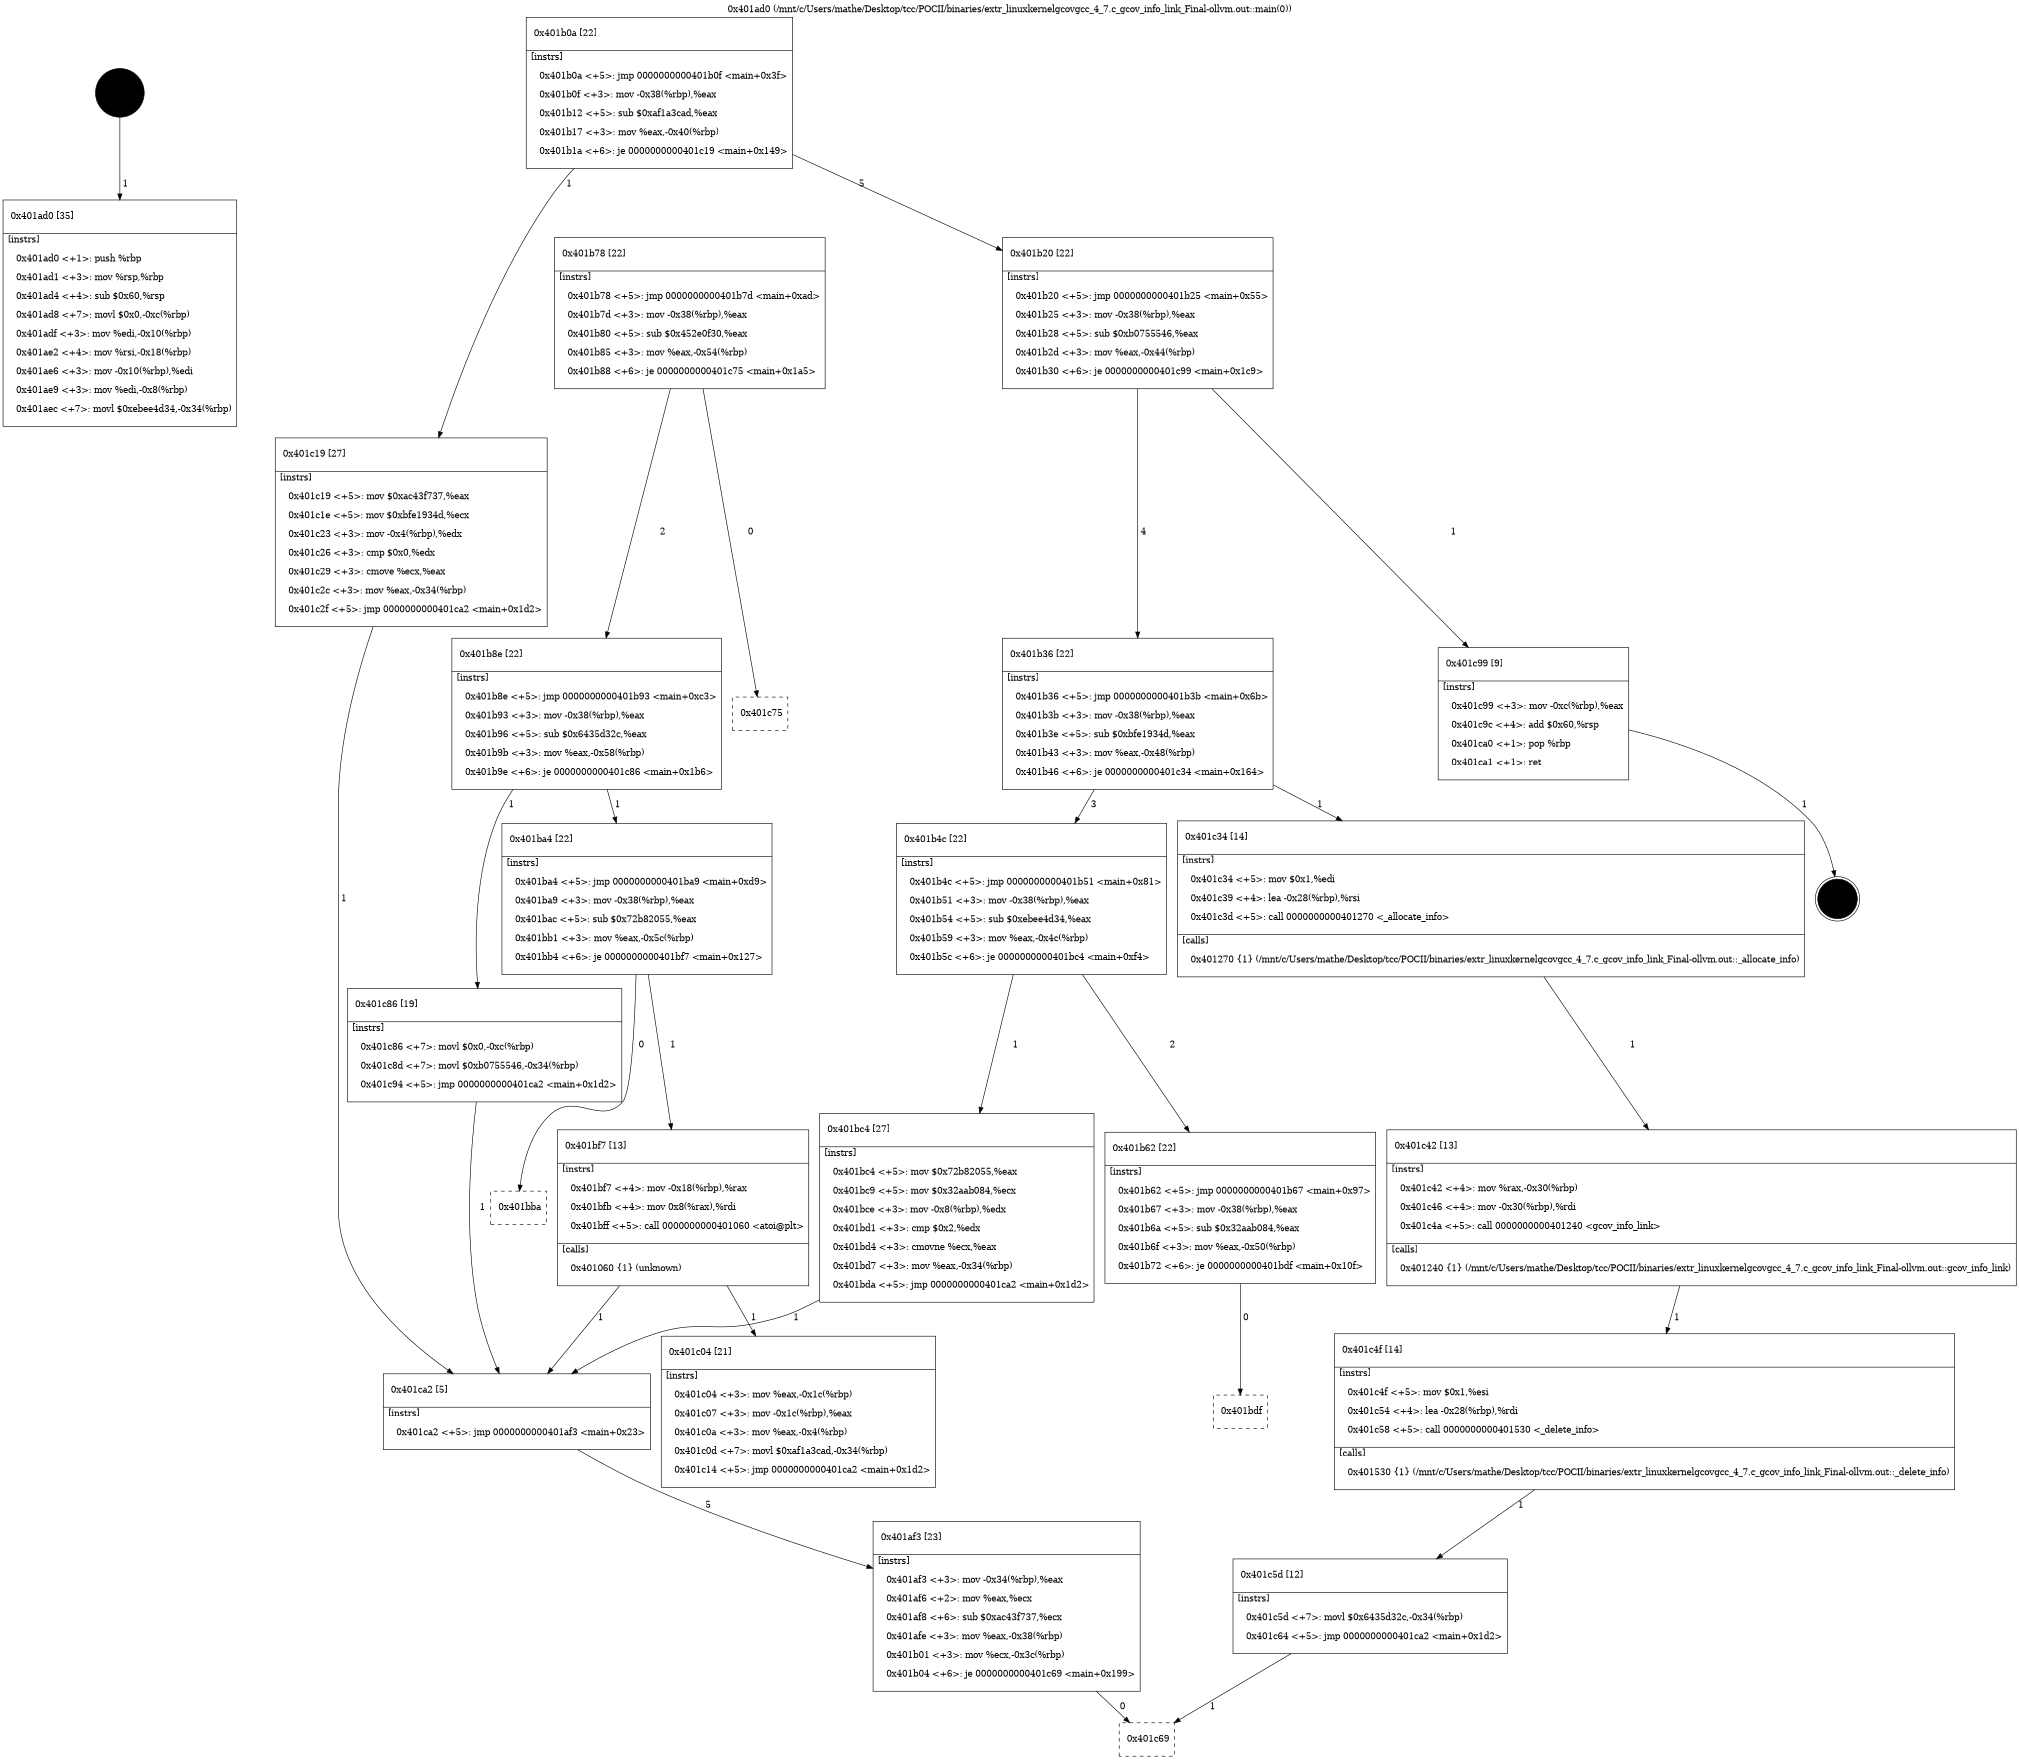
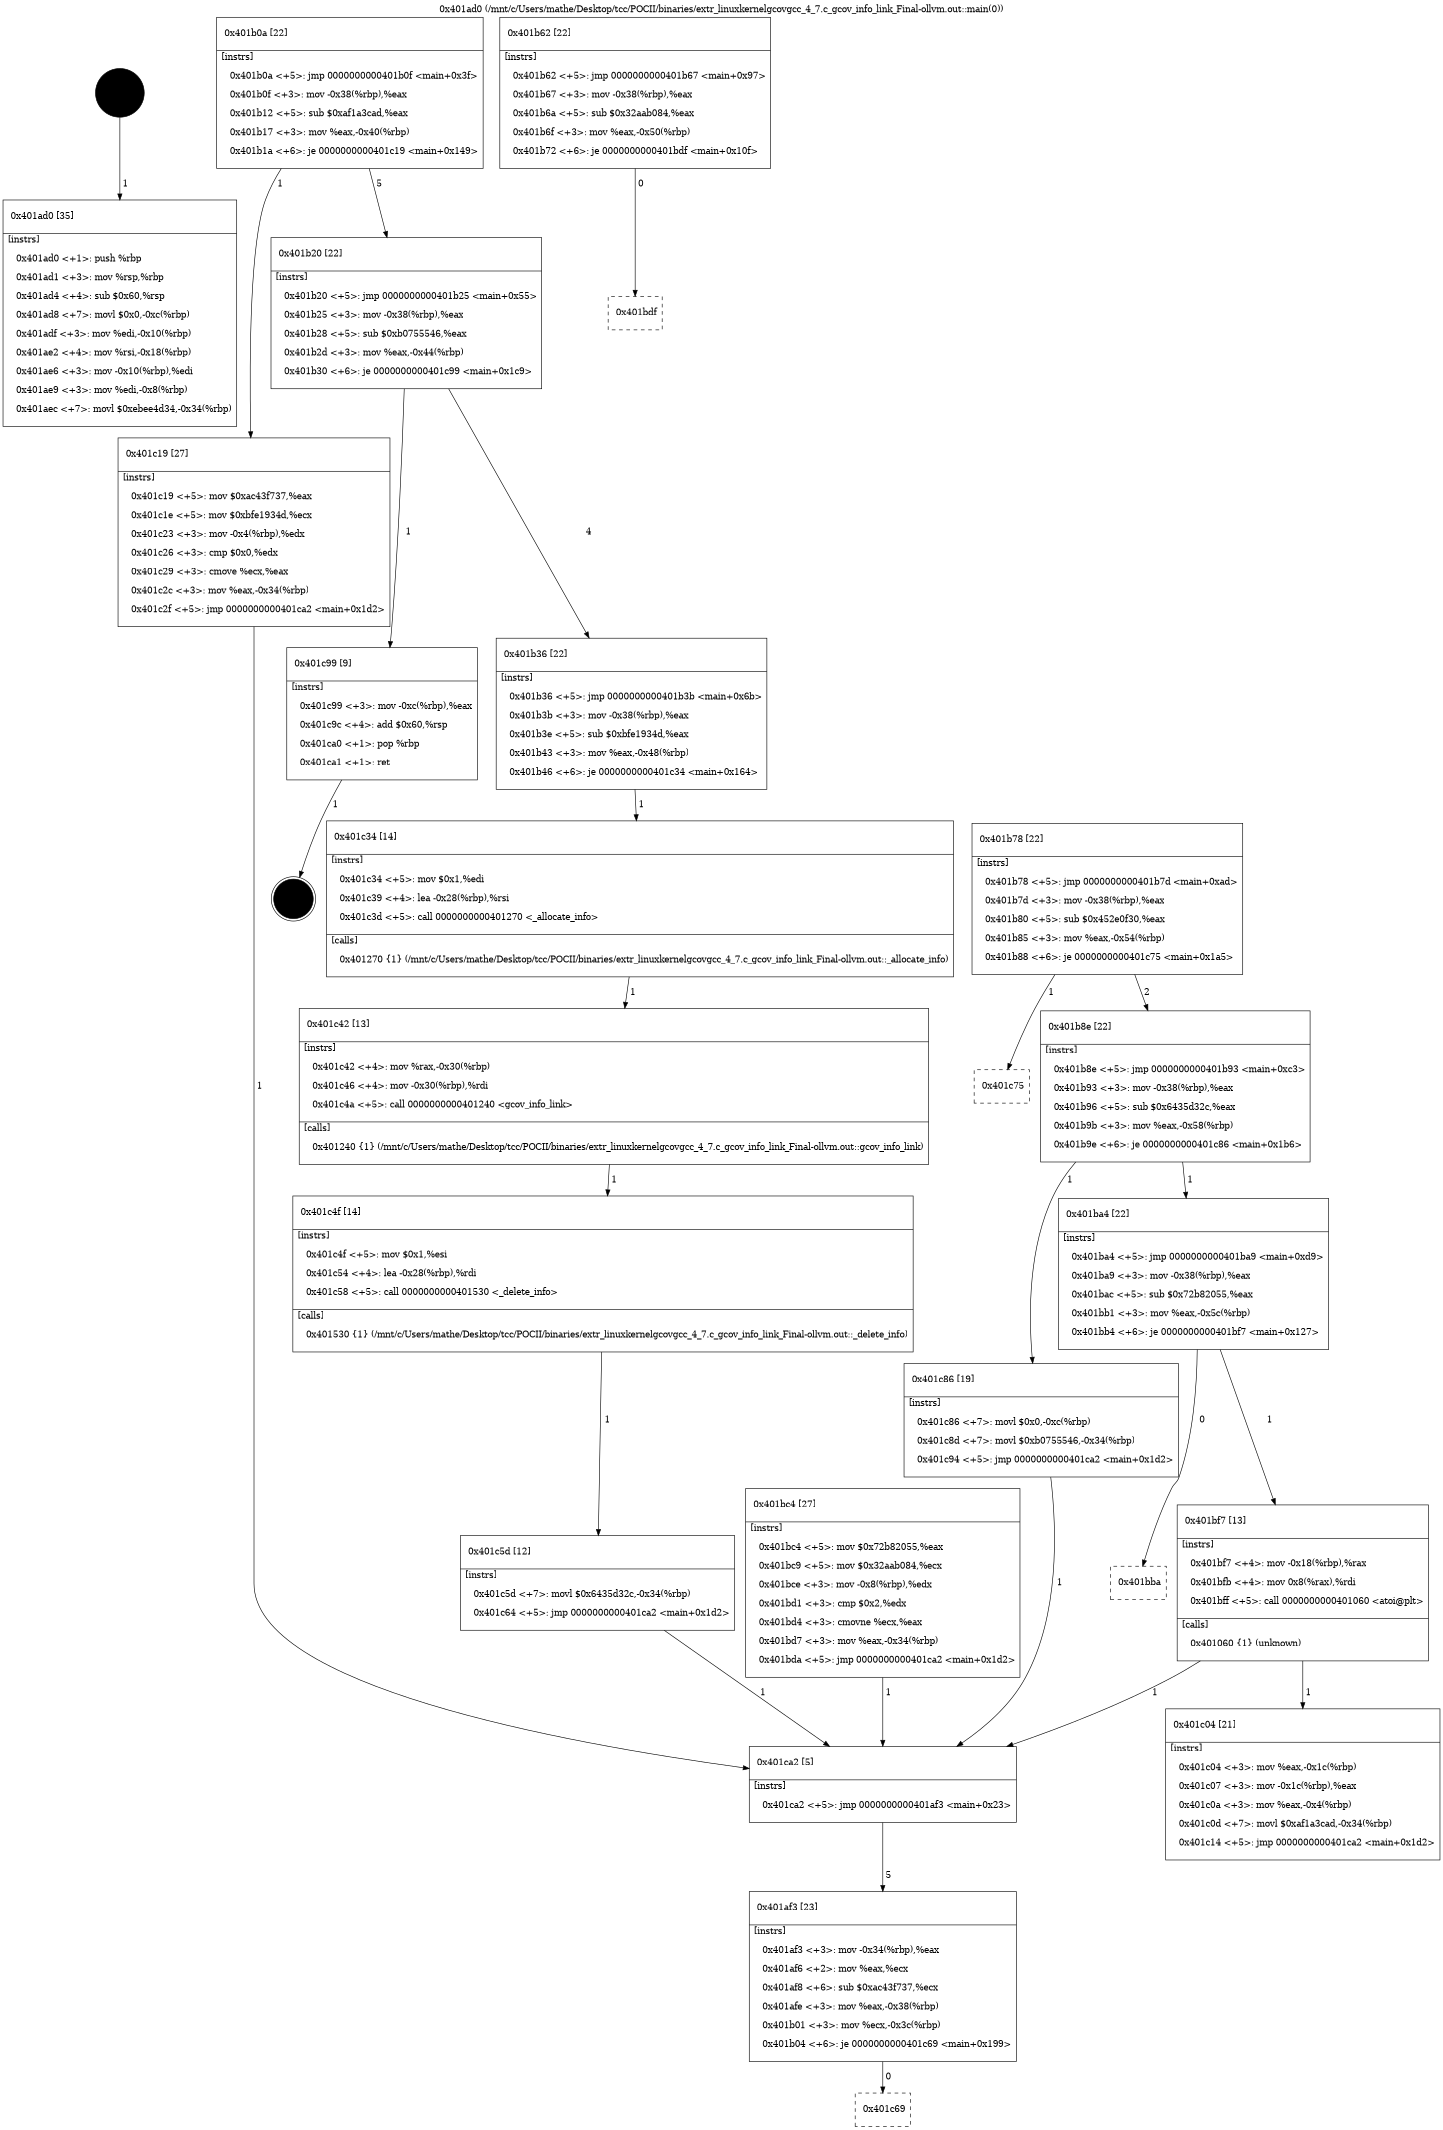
  digraph {
    label="0x401ad0 (/mnt/c/Users/mathe/Desktop/tcc/POCII/binaries/extr_linuxkernelgcovgcc_4_7.c_gcov_info_link_Final-ollvm.out::main(0))"
    labelloc=t
    node [shape=record]
    Entry [fillcolor=black height=0.3 shape=circle style=filled width=0.3]
    n2 [label="{\n     0x401ad0 [35]\l\n     | [instrs]\l\n     &nbsp;&nbsp;0x401ad0 \<+1\>: push %rbp\l\n     &nbsp;&nbsp;0x401ad1 \<+3\>: mov %rsp,%rbp\l\n     &nbsp;&nbsp;0x401ad4 \<+4\>: sub $0x60,%rsp\l\n     &nbsp;&nbsp;0x401ad8 \<+7\>: movl $0x0,-0xc(%rbp)\l\n     &nbsp;&nbsp;0x401adf \<+3\>: mov %edi,-0x10(%rbp)\l\n     &nbsp;&nbsp;0x401ae2 \<+4\>: mov %rsi,-0x18(%rbp)\l\n     &nbsp;&nbsp;0x401ae6 \<+3\>: mov -0x10(%rbp),%edi\l\n     &nbsp;&nbsp;0x401ae9 \<+3\>: mov %edi,-0x8(%rbp)\l\n     &nbsp;&nbsp;0x401aec \<+7\>: movl $0xebee4d34,-0x34(%rbp)\l\n  }"]
    n3 [label="{\n     0x401af3 [23]\l\n     | [instrs]\l\n     &nbsp;&nbsp;0x401af3 \<+3\>: mov -0x34(%rbp),%eax\l\n     &nbsp;&nbsp;0x401af6 \<+2\>: mov %eax,%ecx\l\n     &nbsp;&nbsp;0x401af8 \<+6\>: sub $0xac43f737,%ecx\l\n     &nbsp;&nbsp;0x401afe \<+3\>: mov %eax,-0x38(%rbp)\l\n     &nbsp;&nbsp;0x401b01 \<+3\>: mov %ecx,-0x3c(%rbp)\l\n     &nbsp;&nbsp;0x401b04 \<+6\>: je 0000000000401c69 \<main+0x199\>\l\n  }"]
    n4 [label="{\n     0x401c69\l\n  }" style=dashed]
    n5 [label="{\n     0x401b0a [22]\l\n     | [instrs]\l\n     &nbsp;&nbsp;0x401b0a \<+5\>: jmp 0000000000401b0f \<main+0x3f\>\l\n     &nbsp;&nbsp;0x401b0f \<+3\>: mov -0x38(%rbp),%eax\l\n     &nbsp;&nbsp;0x401b12 \<+5\>: sub $0xaf1a3cad,%eax\l\n     &nbsp;&nbsp;0x401b17 \<+3\>: mov %eax,-0x40(%rbp)\l\n     &nbsp;&nbsp;0x401b1a \<+6\>: je 0000000000401c19 \<main+0x149\>\l\n  }"]
    n6 [label="{\n     0x401c19 [27]\l\n     | [instrs]\l\n     &nbsp;&nbsp;0x401c19 \<+5\>: mov $0xac43f737,%eax\l\n     &nbsp;&nbsp;0x401c1e \<+5\>: mov $0xbfe1934d,%ecx\l\n     &nbsp;&nbsp;0x401c23 \<+3\>: mov -0x4(%rbp),%edx\l\n     &nbsp;&nbsp;0x401c26 \<+3\>: cmp $0x0,%edx\l\n     &nbsp;&nbsp;0x401c29 \<+3\>: cmove %ecx,%eax\l\n     &nbsp;&nbsp;0x401c2c \<+3\>: mov %eax,-0x34(%rbp)\l\n     &nbsp;&nbsp;0x401c2f \<+5\>: jmp 0000000000401ca2 \<main+0x1d2\>\l\n  }"]
    n7 [label="{\n     0x401b20 [22]\l\n     | [instrs]\l\n     &nbsp;&nbsp;0x401b20 \<+5\>: jmp 0000000000401b25 \<main+0x55\>\l\n     &nbsp;&nbsp;0x401b25 \<+3\>: mov -0x38(%rbp),%eax\l\n     &nbsp;&nbsp;0x401b28 \<+5\>: sub $0xb0755546,%eax\l\n     &nbsp;&nbsp;0x401b2d \<+3\>: mov %eax,-0x44(%rbp)\l\n     &nbsp;&nbsp;0x401b30 \<+6\>: je 0000000000401c99 \<main+0x1c9\>\l\n  }"]
    n8 [label="{\n     0x401ca2 [5]\l\n     | [instrs]\l\n     &nbsp;&nbsp;0x401ca2 \<+5\>: jmp 0000000000401af3 \<main+0x23\>\l\n  }"]
    n9 [label="{\n     0x401c99 [9]\l\n     | [instrs]\l\n     &nbsp;&nbsp;0x401c99 \<+3\>: mov -0xc(%rbp),%eax\l\n     &nbsp;&nbsp;0x401c9c \<+4\>: add $0x60,%rsp\l\n     &nbsp;&nbsp;0x401ca0 \<+1\>: pop %rbp\l\n     &nbsp;&nbsp;0x401ca1 \<+1\>: ret\l\n  }"]
    n10 [label="{\n     0x401b36 [22]\l\n     | [instrs]\l\n     &nbsp;&nbsp;0x401b36 \<+5\>: jmp 0000000000401b3b \<main+0x6b\>\l\n     &nbsp;&nbsp;0x401b3b \<+3\>: mov -0x38(%rbp),%eax\l\n     &nbsp;&nbsp;0x401b3e \<+5\>: sub $0xbfe1934d,%eax\l\n     &nbsp;&nbsp;0x401b43 \<+3\>: mov %eax,-0x48(%rbp)\l\n     &nbsp;&nbsp;0x401b46 \<+6\>: je 0000000000401c34 \<main+0x164\>\l\n  }"]
    Exit [fillcolor=black height=0.3 peripheries=2 shape=circle style=filled width=0.3]
    n12 [label="{\n     0x401c34 [14]\l\n     | [instrs]\l\n     &nbsp;&nbsp;0x401c34 \<+5\>: mov $0x1,%edi\l\n     &nbsp;&nbsp;0x401c39 \<+4\>: lea -0x28(%rbp),%rsi\l\n     &nbsp;&nbsp;0x401c3d \<+5\>: call 0000000000401270 \<_allocate_info\>\l\n     | [calls]\l\n     &nbsp;&nbsp;0x401270 \{1\} (/mnt/c/Users/mathe/Desktop/tcc/POCII/binaries/extr_linuxkernelgcovgcc_4_7.c_gcov_info_link_Final-ollvm.out::_allocate_info)\l\n  }"]
-   n13 [label="{\n     0x401b4c [22]\l\n     | [instrs]\l\n     &nbsp;&nbsp;0x401b4c \<+5\>: jmp 0000000000401b51 \<main+0x81\>\l\n     &nbsp;&nbsp;0x401b51 \<+3\>: mov -0x38(%rbp),%eax\l\n     &nbsp;&nbsp;0x401b54 \<+5\>: sub $0xebee4d34,%eax\l\n     &nbsp;&nbsp;0x401b59 \<+3\>: mov %eax,-0x4c(%rbp)\l\n     &nbsp;&nbsp;0x401b5c \<+6\>: je 0000000000401bc4 \<main+0xf4\>\l\n  }"]
    n14 [label="{\n     0x401c5d [12]\l\n     | [instrs]\l\n     &nbsp;&nbsp;0x401c5d \<+7\>: movl $0x6435d32c,-0x34(%rbp)\l\n     &nbsp;&nbsp;0x401c64 \<+5\>: jmp 0000000000401ca2 \<main+0x1d2\>\l\n  }"]
    n15 [label="{\n     0x401c42 [13]\l\n     | [instrs]\l\n     &nbsp;&nbsp;0x401c42 \<+4\>: mov %rax,-0x30(%rbp)\l\n     &nbsp;&nbsp;0x401c46 \<+4\>: mov -0x30(%rbp),%rdi\l\n     &nbsp;&nbsp;0x401c4a \<+5\>: call 0000000000401240 \<gcov_info_link\>\l\n     | [calls]\l\n     &nbsp;&nbsp;0x401240 \{1\} (/mnt/c/Users/mathe/Desktop/tcc/POCII/binaries/extr_linuxkernelgcovgcc_4_7.c_gcov_info_link_Final-ollvm.out::gcov_info_link)\l\n  }"]
    n16 [label="{\n     0x401bc4 [27]\l\n     | [instrs]\l\n     &nbsp;&nbsp;0x401bc4 \<+5\>: mov $0x72b82055,%eax\l\n     &nbsp;&nbsp;0x401bc9 \<+5\>: mov $0x32aab084,%ecx\l\n     &nbsp;&nbsp;0x401bce \<+3\>: mov -0x8(%rbp),%edx\l\n     &nbsp;&nbsp;0x401bd1 \<+3\>: cmp $0x2,%edx\l\n     &nbsp;&nbsp;0x401bd4 \<+3\>: cmovne %ecx,%eax\l\n     &nbsp;&nbsp;0x401bd7 \<+3\>: mov %eax,-0x34(%rbp)\l\n     &nbsp;&nbsp;0x401bda \<+5\>: jmp 0000000000401ca2 \<main+0x1d2\>\l\n  }"]
    n17 [label="{\n     0x401b62 [22]\l\n     | [instrs]\l\n     &nbsp;&nbsp;0x401b62 \<+5\>: jmp 0000000000401b67 \<main+0x97\>\l\n     &nbsp;&nbsp;0x401b67 \<+3\>: mov -0x38(%rbp),%eax\l\n     &nbsp;&nbsp;0x401b6a \<+5\>: sub $0x32aab084,%eax\l\n     &nbsp;&nbsp;0x401b6f \<+3\>: mov %eax,-0x50(%rbp)\l\n     &nbsp;&nbsp;0x401b72 \<+6\>: je 0000000000401bdf \<main+0x10f\>\l\n  }"]
    n18 [label="{\n     0x401c4f [14]\l\n     | [instrs]\l\n     &nbsp;&nbsp;0x401c4f \<+5\>: mov $0x1,%esi\l\n     &nbsp;&nbsp;0x401c54 \<+4\>: lea -0x28(%rbp),%rdi\l\n     &nbsp;&nbsp;0x401c58 \<+5\>: call 0000000000401530 \<_delete_info\>\l\n     | [calls]\l\n     &nbsp;&nbsp;0x401530 \{1\} (/mnt/c/Users/mathe/Desktop/tcc/POCII/binaries/extr_linuxkernelgcovgcc_4_7.c_gcov_info_link_Final-ollvm.out::_delete_info)\l\n  }"]
    n19 [label="{\n     0x401bdf\l\n  }" style=dashed]
    n20 [label="{\n     0x401b78 [22]\l\n     | [instrs]\l\n     &nbsp;&nbsp;0x401b78 \<+5\>: jmp 0000000000401b7d \<main+0xad\>\l\n     &nbsp;&nbsp;0x401b7d \<+3\>: mov -0x38(%rbp),%eax\l\n     &nbsp;&nbsp;0x401b80 \<+5\>: sub $0x452e0f30,%eax\l\n     &nbsp;&nbsp;0x401b85 \<+3\>: mov %eax,-0x54(%rbp)\l\n     &nbsp;&nbsp;0x401b88 \<+6\>: je 0000000000401c75 \<main+0x1a5\>\l\n  }"]
    n21 [label="{\n     0x401c75\l\n  }" style=dashed]
    n22 [label="{\n     0x401b8e [22]\l\n     | [instrs]\l\n     &nbsp;&nbsp;0x401b8e \<+5\>: jmp 0000000000401b93 \<main+0xc3\>\l\n     &nbsp;&nbsp;0x401b93 \<+3\>: mov -0x38(%rbp),%eax\l\n     &nbsp;&nbsp;0x401b96 \<+5\>: sub $0x6435d32c,%eax\l\n     &nbsp;&nbsp;0x401b9b \<+3\>: mov %eax,-0x58(%rbp)\l\n     &nbsp;&nbsp;0x401b9e \<+6\>: je 0000000000401c86 \<main+0x1b6\>\l\n  }"]
    n23 [label="{\n     0x401c04 [21]\l\n     | [instrs]\l\n     &nbsp;&nbsp;0x401c04 \<+3\>: mov %eax,-0x1c(%rbp)\l\n     &nbsp;&nbsp;0x401c07 \<+3\>: mov -0x1c(%rbp),%eax\l\n     &nbsp;&nbsp;0x401c0a \<+3\>: mov %eax,-0x4(%rbp)\l\n     &nbsp;&nbsp;0x401c0d \<+7\>: movl $0xaf1a3cad,-0x34(%rbp)\l\n     &nbsp;&nbsp;0x401c14 \<+5\>: jmp 0000000000401ca2 \<main+0x1d2\>\l\n  }"]
    n24 [label="{\n     0x401c86 [19]\l\n     | [instrs]\l\n     &nbsp;&nbsp;0x401c86 \<+7\>: movl $0x0,-0xc(%rbp)\l\n     &nbsp;&nbsp;0x401c8d \<+7\>: movl $0xb0755546,-0x34(%rbp)\l\n     &nbsp;&nbsp;0x401c94 \<+5\>: jmp 0000000000401ca2 \<main+0x1d2\>\l\n  }"]
    n25 [label="{\n     0x401ba4 [22]\l\n     | [instrs]\l\n     &nbsp;&nbsp;0x401ba4 \<+5\>: jmp 0000000000401ba9 \<main+0xd9\>\l\n     &nbsp;&nbsp;0x401ba9 \<+3\>: mov -0x38(%rbp),%eax\l\n     &nbsp;&nbsp;0x401bac \<+5\>: sub $0x72b82055,%eax\l\n     &nbsp;&nbsp;0x401bb1 \<+3\>: mov %eax,-0x5c(%rbp)\l\n     &nbsp;&nbsp;0x401bb4 \<+6\>: je 0000000000401bf7 \<main+0x127\>\l\n  }"]
    n26 [label="{\n     0x401bba\l\n  }" style=dashed]
    n27 [label="{\n     0x401bf7 [13]\l\n     | [instrs]\l\n     &nbsp;&nbsp;0x401bf7 \<+4\>: mov -0x18(%rbp),%rax\l\n     &nbsp;&nbsp;0x401bfb \<+4\>: mov 0x8(%rax),%rdi\l\n     &nbsp;&nbsp;0x401bff \<+5\>: call 0000000000401060 \<atoi@plt\>\l\n     | [calls]\l\n     &nbsp;&nbsp;0x401060 \{1\} (unknown)\l\n  }"]
    Entry -> n2 [label=" 1"]
    n3 -> n4 [label=" 0"]
    n5 -> n6 [label=" 1"]
    n5 -> n7 [label=" 5"]
    n6 -> n8 [label=" 1"]
    n7 -> n9 [label=" 1"]
    n7 -> n10 [label=" 4"]
    n8 -> n3 [label=" 5"]
    n9 -> Exit [label=" 1"]
    n10 -> n12 [label=" 1"]
-   n10 -> n13 [label=" 3"]
    n12 -> n15 [label=" 1"]
-   n13 -> n16 [label=" 1"]
-   n13 -> n17 [label=" 2"]
-   n14 -> n4 [label=" 1"]
+   n14 -> n8 [label=" 1"]
    n15 -> n18 [label=" 1"]
    n16 -> n8 [label=" 1"]
    n17 -> n19 [label=" 0"]
    n18 -> n14 [label=" 1"]
-   n20 -> n21 [label=" 0"]
+   n20 -> n21 [label=" 1"]
    n20 -> n22 [label=" 2"]
    n22 -> n24 [label=" 1"]
    n22 -> n25 [label=" 1"]
    n24 -> n8 [label=" 1"]
    n25 -> n26 [label=" 0"]
    n25 -> n27 [label=" 1"]
    n27 -> n8 [label=" 1"]
    n27 -> n23 [label=" 1"]
  }
